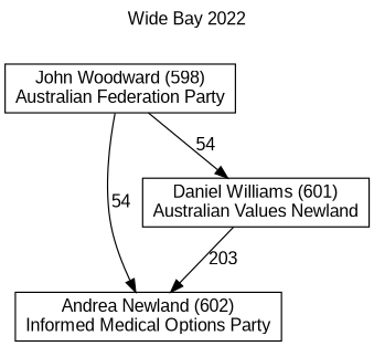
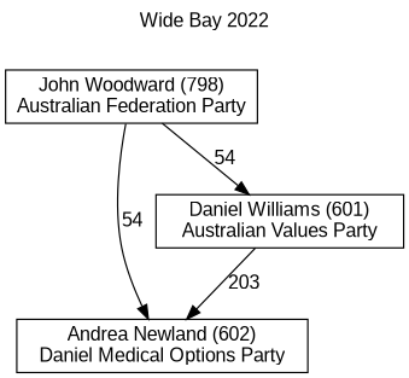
  digraph {
    fontname="Liberation Sans"
    label="Wide Bay 2022"
    labelloc=t
    mclimit=10
    node [fontname="Liberation Sans" shape=box]
    edge [fontname="Liberation Sans"]
-   n1 [label="Andrea Newland (602)\nInformed Medical Options Party"]
-   n2 [label="Daniel Williams (601)\nAustralian Values Newland"]
-   n3 [label="John Woodward (598)\nAustralian Federation Party"]
+   n1 [label="Andrea Newland (602)\nDaniel Medical Options Party"]
+   n2 [label="Daniel Williams (601)\nAustralian Values Party"]
+   n3 [label="John Woodward (798)\nAustralian Federation Party"]
    n2 -> n1 [label=203]
    n3 -> n1 [label=54]
    n3 -> n2 [label=54]
  }
